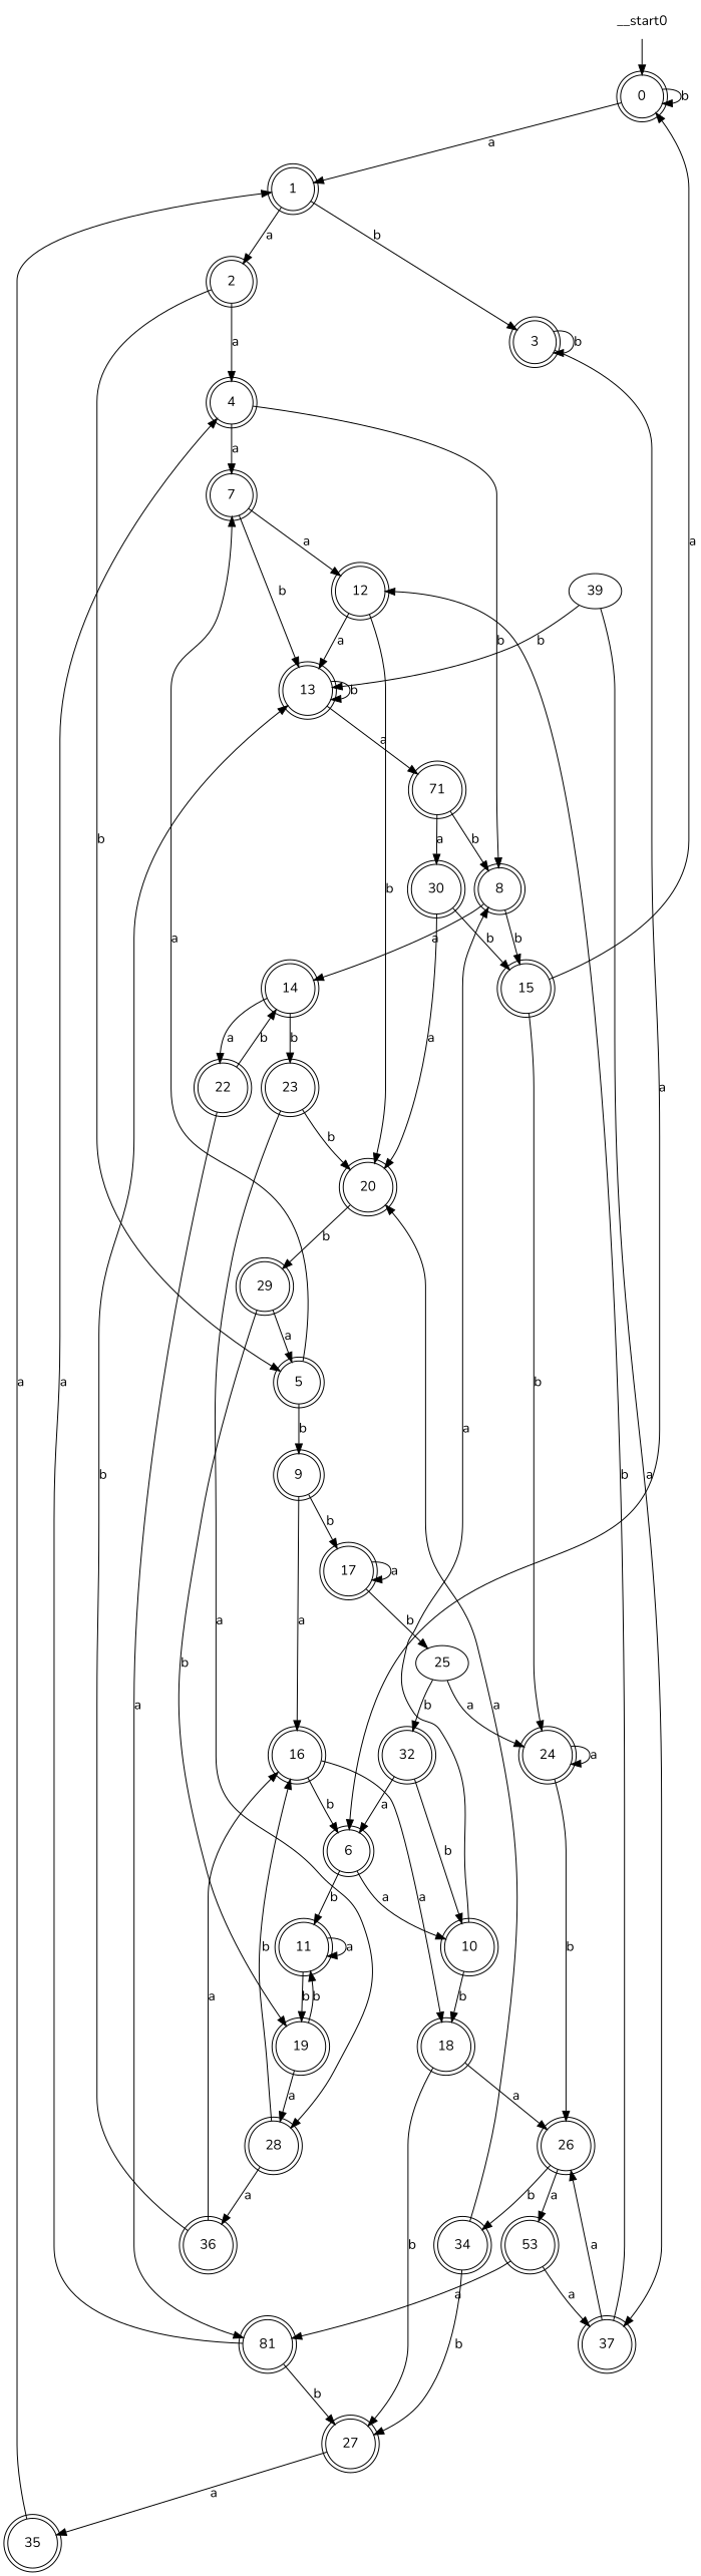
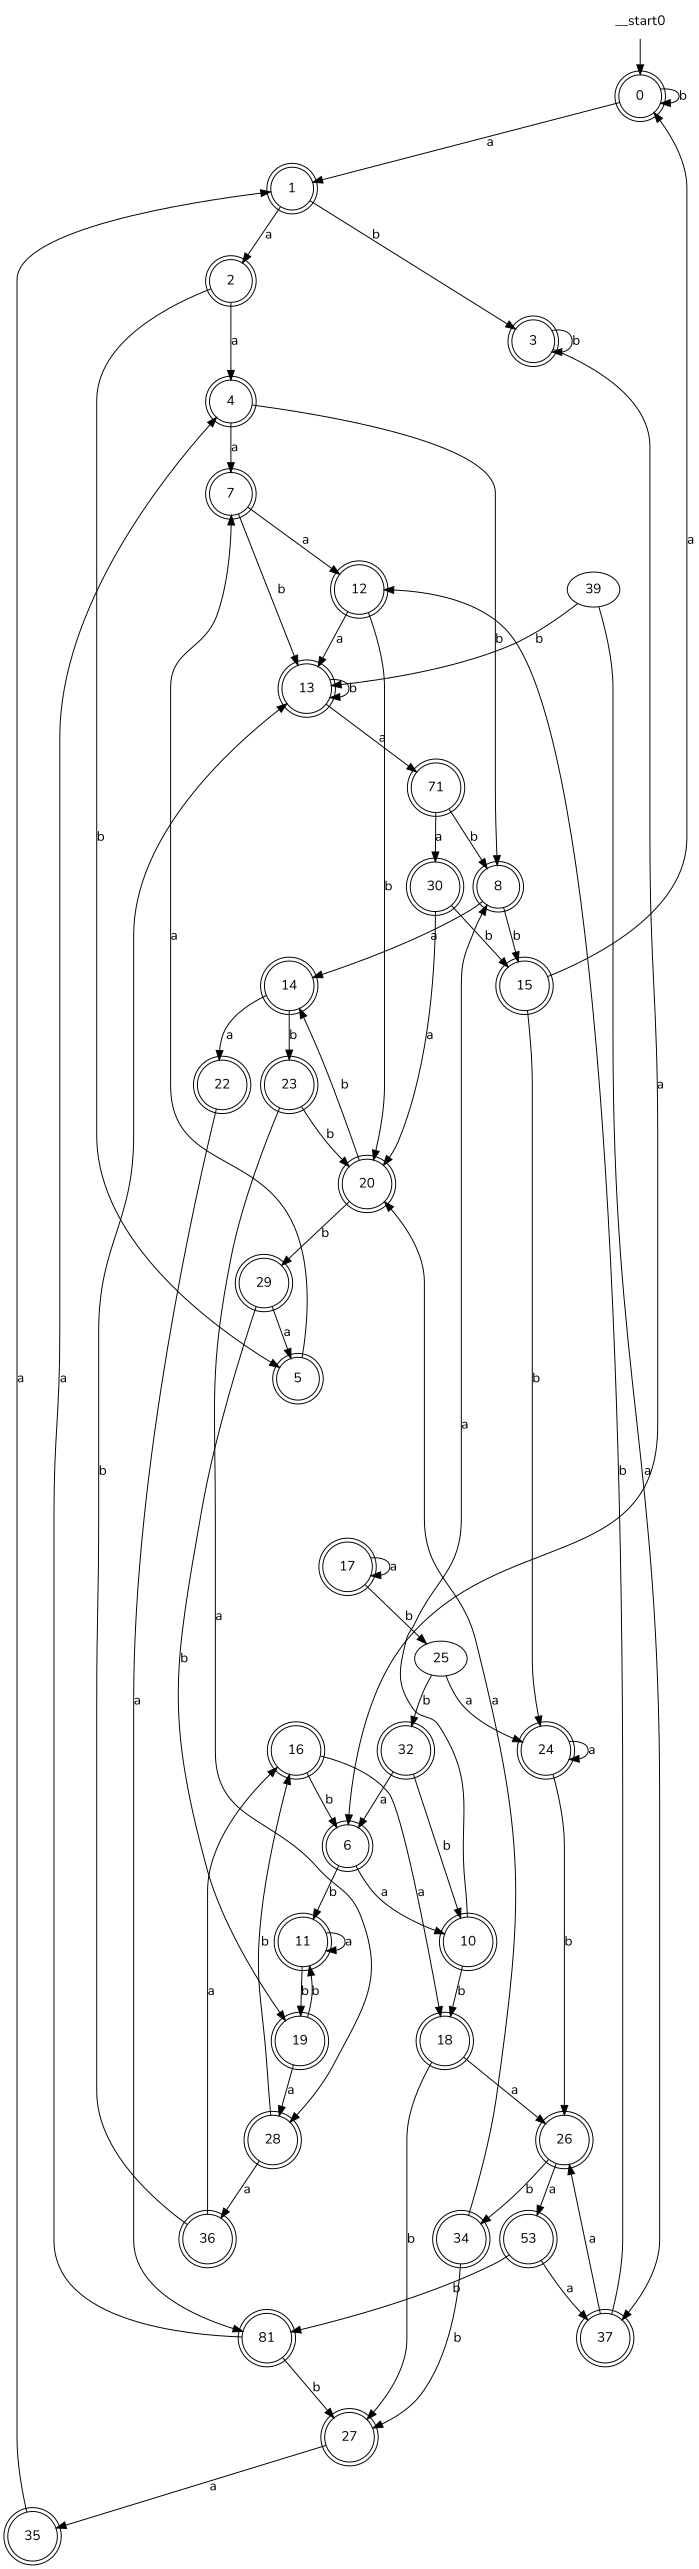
  digraph {
    fontname=Nunito
    node [fontname=Nunito shape=doublecircle]
    edge [fontname=Nunito]
    __start0 [shape=none]
    0
    1
    2
    3
    4
    5
    6
    7
    8
-   9
    10
    11
    12
    13
    14
    15
    16
    17
    18
    19
    20
    n23 [label=71]
    22
    23
    24
    25 [shape=""]
    26
    27
    28
    29
    30
    n33 [label=81]
    32
    n35 [label=53]
    34
    35
    36
    37
    39 [shape=""]
    __start0 -> 0
    0 -> 0 [label=b]
    0 -> 1 [label=a]
    1 -> 2 [label=a]
    1 -> 3 [label=b]
    2 -> 4 [label=a]
    2 -> 5 [label=b]
    3 -> 3 [label=b]
    3 -> 6 [label=a]
    4 -> 7 [label=a]
    4 -> 8 [label=b]
    5 -> 7 [label=a]
-   5 -> 9 [label=b]
    6 -> 10 [label=a]
    6 -> 11 [label=b]
    7 -> 12 [label=a]
    7 -> 13 [label=b]
    8 -> 14 [label=a]
    8 -> 15 [label=b]
-   9 -> 16 [label=a]
-   9 -> 17 [label=b]
    10 -> 8 [label=a]
    10 -> 18 [label=b]
    11 -> 11 [label=a]
    11 -> 19 [label=b]
    12 -> 13 [label=a]
    12 -> 20 [label=b]
    13 -> 13 [label=b]
    13 -> n23 [label=a]
    14 -> 22 [label=a]
    14 -> 23 [label=b]
    15 -> 0 [label=a]
    15 -> 24 [label=b]
    16 -> 6 [label=b]
    16 -> 18 [label=a]
    17 -> 17 [label=a]
    17 -> 25 [label=b]
    18 -> 26 [label=a]
    18 -> 27 [label=b]
    19 -> 11 [label=b]
    19 -> 28 [label=a]
    20 -> 29 [label=b]
    n23 -> 8 [label=b]
    n23 -> 30 [label=a]
-   22 -> 14 [label=b]
+   20 -> 14 [label=b]
    22 -> n33 [label=a]
    23 -> 20 [label=b]
    23 -> 28 [label=a]
    24 -> 24 [label=a]
    24 -> 26 [label=b]
    25 -> 24 [label=a]
    25 -> 32 [label=b]
    26 -> n35 [label=a]
    26 -> 34 [label=b]
    27 -> 35 [label=a]
    28 -> 16 [label=b]
    28 -> 36 [label=a]
    29 -> 5 [label=a]
    29 -> 19 [label=b]
    30 -> 15 [label=b]
    30 -> 20 [label=a]
    n33 -> 4 [label=a]
    n33 -> 27 [label=b]
    32 -> 6 [label=a]
    32 -> 10 [label=b]
-   n35 -> n33 [label=a]
+   n35 -> n33 [label=b]
    n35 -> 37 [label=a]
    34 -> 20 [label=a]
    34 -> 27 [label=b]
    35 -> 1 [label=a]
    36 -> 13 [label=b]
    36 -> 16 [label=a]
    37 -> 12 [label=b]
    37 -> 26 [label=a]
    39 -> 13 [label=b]
    39 -> 37 [label=a]
  }
